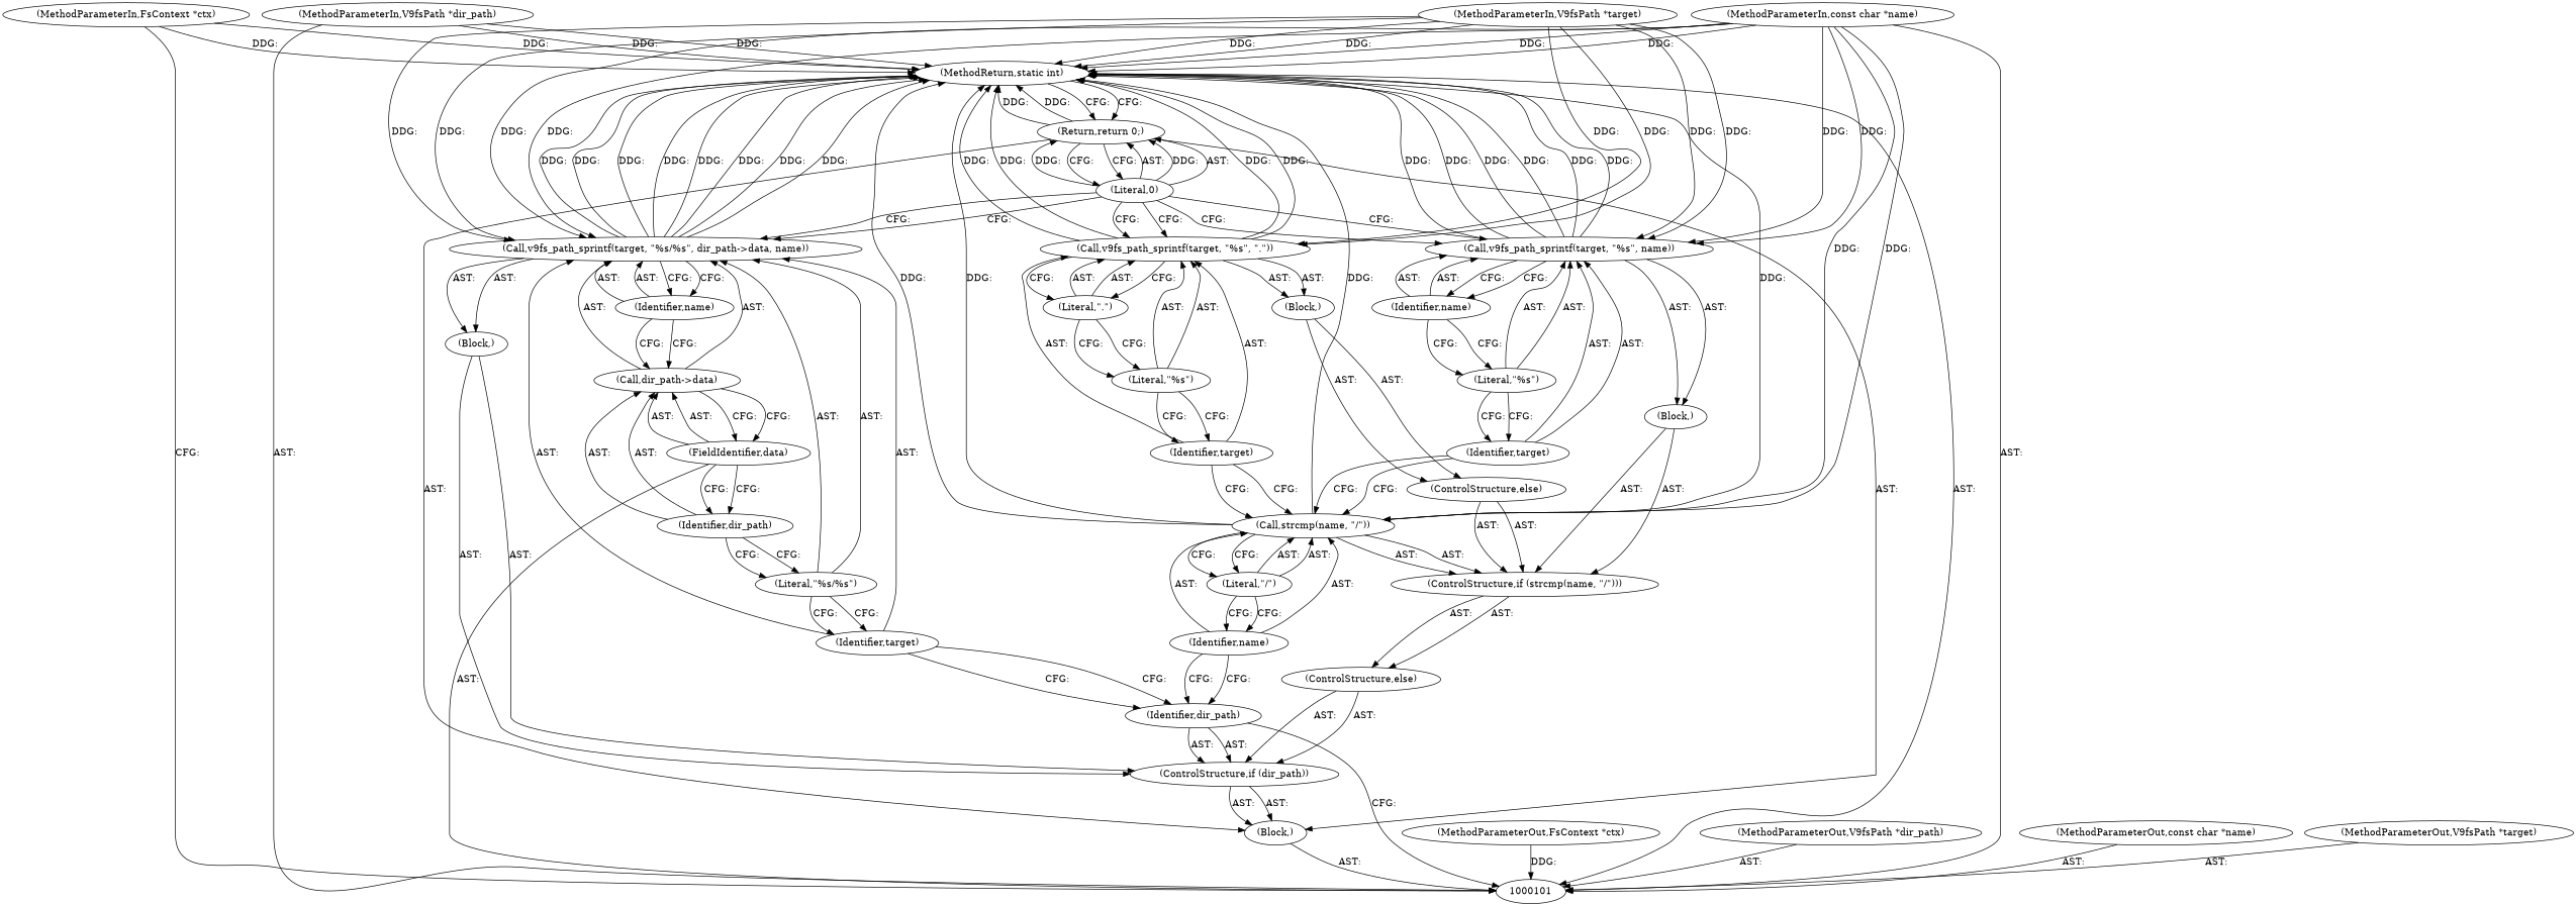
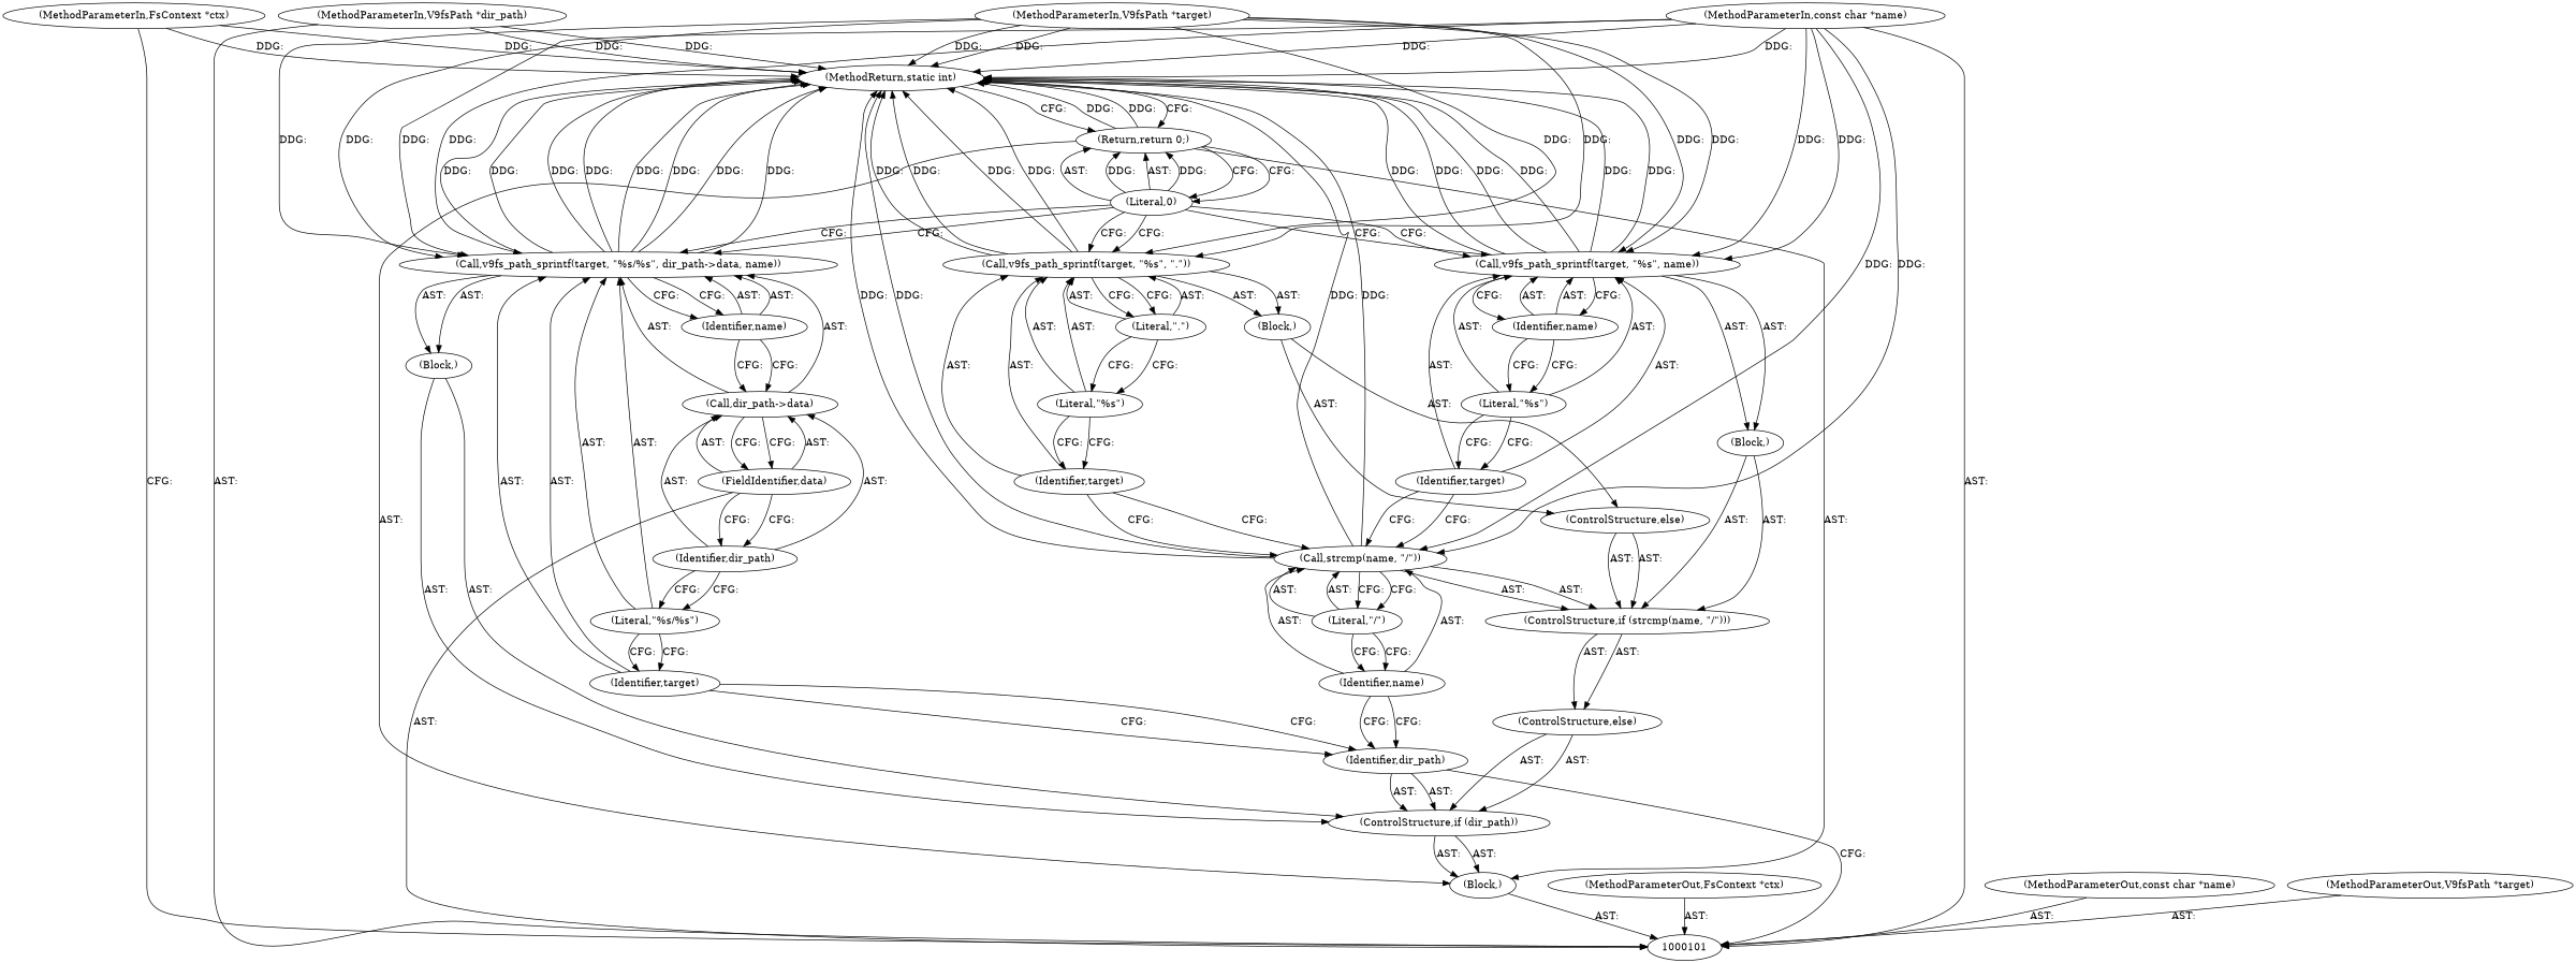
  digraph {
    n1 [label="(MethodReturn,static int)"]
    n2 [label="(Return,return 0;)"]
    1000101
    n4 [label="(Literal,0)"]
    n5 [label="(Block,)"]
    n6 [label="(MethodParameterIn,FsContext *ctx)"]
    n7 [label="(MethodParameterOut,FsContext *ctx)"]
    n8 [label="(MethodParameterIn,V9fsPath *dir_path)"]
-   n9 [label="(MethodParameterOut,V9fsPath *dir_path)"]
    n10 [label="(Identifier,target)"]
    n11 [label="(Call,v9fs_path_sprintf(target, \"%s\", \".\"))"]
    n12 [label="(Call,strcmp(name, \"/\"))"]
    n13 [label="(Literal,\".\")"]
    n14 [label="(Block,)"]
    n15 [label="(ControlStructure,if (strcmp(name, \"/\")))"]
    n16 [label="(Literal,\"/\")"]
    n17 [label="(Literal,\"%s\")"]
    n18 [label="(ControlStructure,else)"]
    n19 [label="(Call,v9fs_path_sprintf(target, \"%s/%s\", dir_path->data, name))"]
    n20 [label="(Call,v9fs_path_sprintf(target, \"%s\", name))"]
    n21 [label="(Block,)"]
    n22 [label="(Identifier,name)"]
    n23 [label="(Block,)"]
    n24 [label="(Identifier,name)"]
    n25 [label="(MethodParameterIn,const char *name)"]
    n26 [label="(MethodParameterOut,const char *name)"]
    n27 [label="(MethodParameterIn,V9fsPath *target)"]
    n28 [label="(MethodParameterOut,V9fsPath *target)"]
    n29 [label="(ControlStructure,if (dir_path))"]
    n30 [label="(Identifier,dir_path)"]
    n31 [label="(Identifier,target)"]
    n32 [label="(Literal,\"%s/%s\")"]
    n33 [label="(Call,dir_path->data)"]
    n34 [label="(FieldIdentifier,data)"]
    n35 [label="(Identifier,dir_path)"]
    n36 [label="(ControlStructure,else)"]
    n37 [label="(Identifier,name)"]
    n38 [label="(Identifier,target)"]
    n39 [label="(Literal,\"%s\")"]
    n1 -> n2 [label="CFG: "]
    n1 -> n2 [label="CFG: "]
-   n1 -> 1000101 [label="AST: "]
    n2 -> n1 [label="DDG: "]
    n2 -> n1 [label="DDG: "]
    n2 -> n4 [label="CFG: "]
    n2 -> n4 [label="CFG: "]
    n2 -> n5 [label="AST: "]
    n2 -> n5 [label="AST: "]
    n4 -> n2 [label="AST: "]
    n4 -> n2 [label="DDG: "]
    n4 -> n2 [label="AST: "]
    n4 -> n2 [label="DDG: "]
    n4 -> n11 [label="CFG: "]
    n4 -> n11 [label="CFG: "]
    n4 -> n19 [label="CFG: "]
    n4 -> n19 [label="CFG: "]
    n4 -> n20 [label="CFG: "]
    n4 -> n20 [label="CFG: "]
    n5 -> 1000101 [label="AST: "]
    n6 -> n1 [label="DDG: "]
    n6 -> n1 [label="DDG: "]
    n6 -> 1000101 [label="CFG: "]
-   n7 -> 1000101 [label="DDG: "]
+   n7 -> 1000101 [label="AST: "]
    n8 -> n1 [label="DDG: "]
    n8 -> n1 [label="DDG: "]
    n8 -> 1000101 [label="AST: "]
-   n9 -> 1000101 [label="AST: "]
    n10 -> n11 [label="AST: "]
    n10 -> n11 [label="AST: "]
    n10 -> n12 [label="CFG: "]
    n10 -> n12 [label="CFG: "]
    n11 -> n1 [label="DDG: "]
    n11 -> n1 [label="DDG: "]
    n11 -> n1 [label="DDG: "]
    n11 -> n1 [label="DDG: "]
    n11 -> n13 [label="CFG: "]
    n11 -> n13 [label="CFG: "]
    n11 -> n14 [label="AST: "]
    n11 -> n14 [label="AST: "]
    n12 -> n1 [label="DDG: "]
    n12 -> n1 [label="DDG: "]
    n12 -> n1 [label="DDG: "]
    n12 -> n1 [label="DDG: "]
    n12 -> n15 [label="AST: "]
    n12 -> n15 [label="AST: "]
    n12 -> n16 [label="CFG: "]
    n12 -> n16 [label="CFG: "]
    n13 -> n11 [label="AST: "]
    n13 -> n11 [label="AST: "]
    n13 -> n17 [label="CFG: "]
    n13 -> n17 [label="CFG: "]
    n14 -> n18 [label="AST: "]
    n14 -> n18 [label="AST: "]
    n15 -> n36 [label="AST: "]
    n15 -> n36 [label="AST: "]
    n16 -> n12 [label="AST: "]
    n16 -> n12 [label="AST: "]
    n16 -> n37 [label="CFG: "]
    n16 -> n37 [label="CFG: "]
    n17 -> n10 [label="CFG: "]
    n17 -> n10 [label="CFG: "]
    n17 -> n11 [label="AST: "]
    n17 -> n11 [label="AST: "]
    n18 -> n15 [label="AST: "]
    n18 -> n15 [label="AST: "]
    n19 -> n1 [label="DDG: "]
    n19 -> n1 [label="DDG: "]
    n19 -> n1 [label="DDG: "]
    n19 -> n1 [label="DDG: "]
    n19 -> n1 [label="DDG: "]
    n19 -> n1 [label="DDG: "]
    n19 -> n1 [label="DDG: "]
    n19 -> n1 [label="DDG: "]
    n19 -> n21 [label="AST: "]
    n19 -> n21 [label="AST: "]
    n19 -> n22 [label="CFG: "]
    n19 -> n22 [label="CFG: "]
    n20 -> n1 [label="DDG: "]
    n20 -> n1 [label="DDG: "]
    n20 -> n1 [label="DDG: "]
    n20 -> n1 [label="DDG: "]
    n20 -> n1 [label="DDG: "]
    n20 -> n1 [label="DDG: "]
    n20 -> n23 [label="AST: "]
    n20 -> n23 [label="AST: "]
    n20 -> n24 [label="CFG: "]
    n20 -> n24 [label="CFG: "]
    n21 -> n29 [label="AST: "]
    n21 -> n29 [label="AST: "]
    n22 -> n19 [label="AST: "]
    n22 -> n19 [label="AST: "]
    n22 -> n33 [label="CFG: "]
    n22 -> n33 [label="CFG: "]
    n23 -> n15 [label="AST: "]
    n23 -> n15 [label="AST: "]
    n24 -> n20 [label="AST: "]
    n24 -> n20 [label="AST: "]
    n24 -> n39 [label="CFG: "]
    n24 -> n39 [label="CFG: "]
    n25 -> n1 [label="DDG: "]
    n25 -> n1 [label="DDG: "]
    n25 -> 1000101 [label="AST: "]
    n25 -> n12 [label="DDG: "]
    n25 -> n12 [label="DDG: "]
    n25 -> n19 [label="DDG: "]
    n25 -> n19 [label="DDG: "]
    n25 -> n20 [label="DDG: "]
    n25 -> n20 [label="DDG: "]
    n26 -> 1000101 [label="AST: "]
    n27 -> n1 [label="DDG: "]
    n27 -> n1 [label="DDG: "]
    n27 -> n11 [label="DDG: "]
    n27 -> n11 [label="DDG: "]
    n27 -> n19 [label="DDG: "]
    n27 -> n19 [label="DDG: "]
    n27 -> n20 [label="DDG: "]
    n27 -> n20 [label="DDG: "]
    n28 -> 1000101 [label="AST: "]
    n29 -> n5 [label="AST: "]
    n29 -> n5 [label="AST: "]
    n30 -> 1000101 [label="CFG: "]
    n30 -> n29 [label="AST: "]
    n30 -> n29 [label="AST: "]
    n31 -> n19 [label="AST: "]
    n31 -> n19 [label="AST: "]
    n31 -> n30 [label="CFG: "]
    n31 -> n30 [label="CFG: "]
    n32 -> n19 [label="AST: "]
    n32 -> n19 [label="AST: "]
    n32 -> n31 [label="CFG: "]
    n32 -> n31 [label="CFG: "]
    n33 -> n19 [label="AST: "]
    n33 -> n19 [label="AST: "]
    n33 -> n34 [label="CFG: "]
    n33 -> n34 [label="CFG: "]
    n34 -> 1000101 [label="AST: "]
    n34 -> n33 [label="AST: "]
    n34 -> n33 [label="AST: "]
    n34 -> n35 [label="CFG: "]
    n34 -> n35 [label="CFG: "]
    n35 -> n32 [label="CFG: "]
    n35 -> n32 [label="CFG: "]
    n35 -> n33 [label="AST: "]
    n35 -> n33 [label="AST: "]
    n36 -> n29 [label="AST: "]
    n36 -> n29 [label="AST: "]
    n37 -> n12 [label="AST: "]
    n37 -> n12 [label="AST: "]
    n37 -> n30 [label="CFG: "]
    n37 -> n30 [label="CFG: "]
    n38 -> n12 [label="CFG: "]
    n38 -> n12 [label="CFG: "]
    n38 -> n20 [label="AST: "]
    n38 -> n20 [label="AST: "]
    n39 -> n20 [label="AST: "]
    n39 -> n20 [label="AST: "]
    n39 -> n38 [label="CFG: "]
    n39 -> n38 [label="CFG: "]
  }
